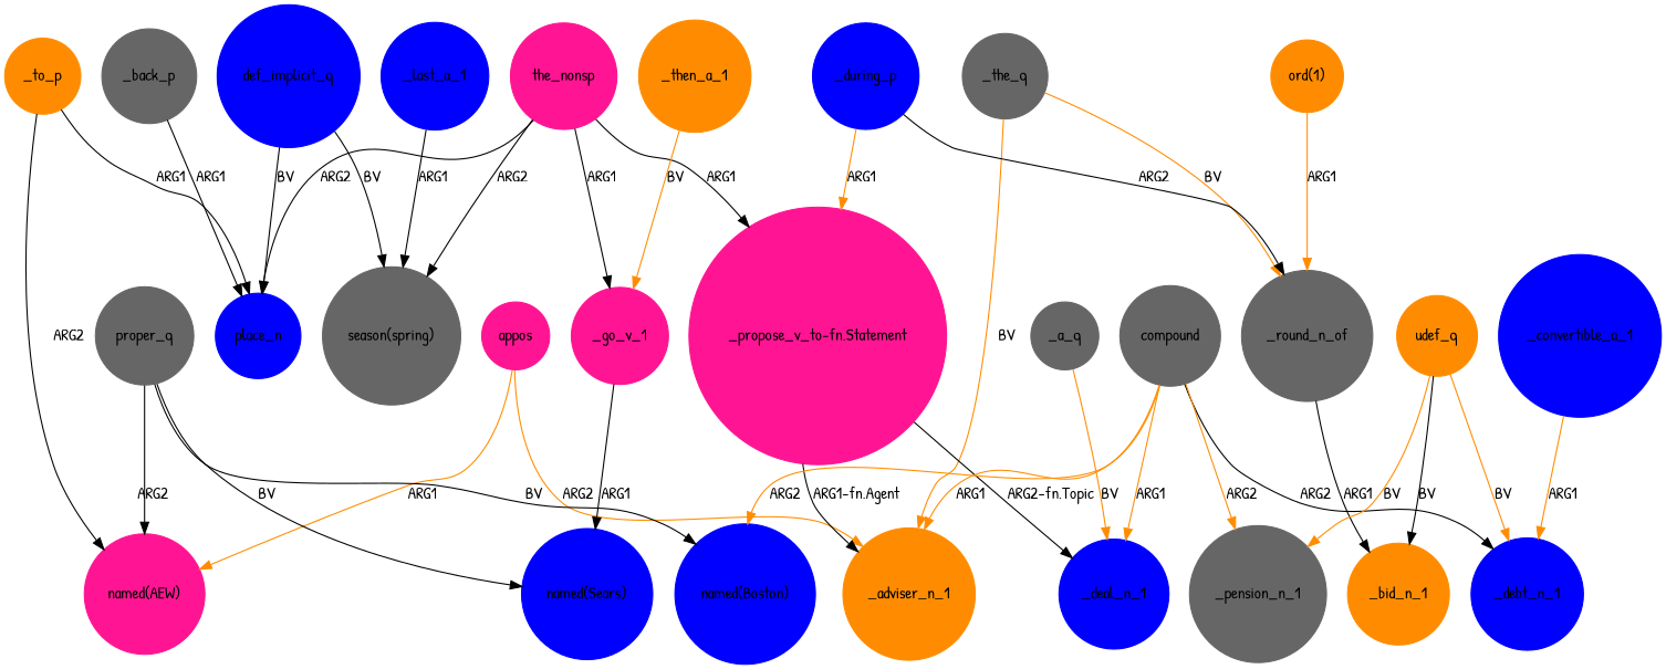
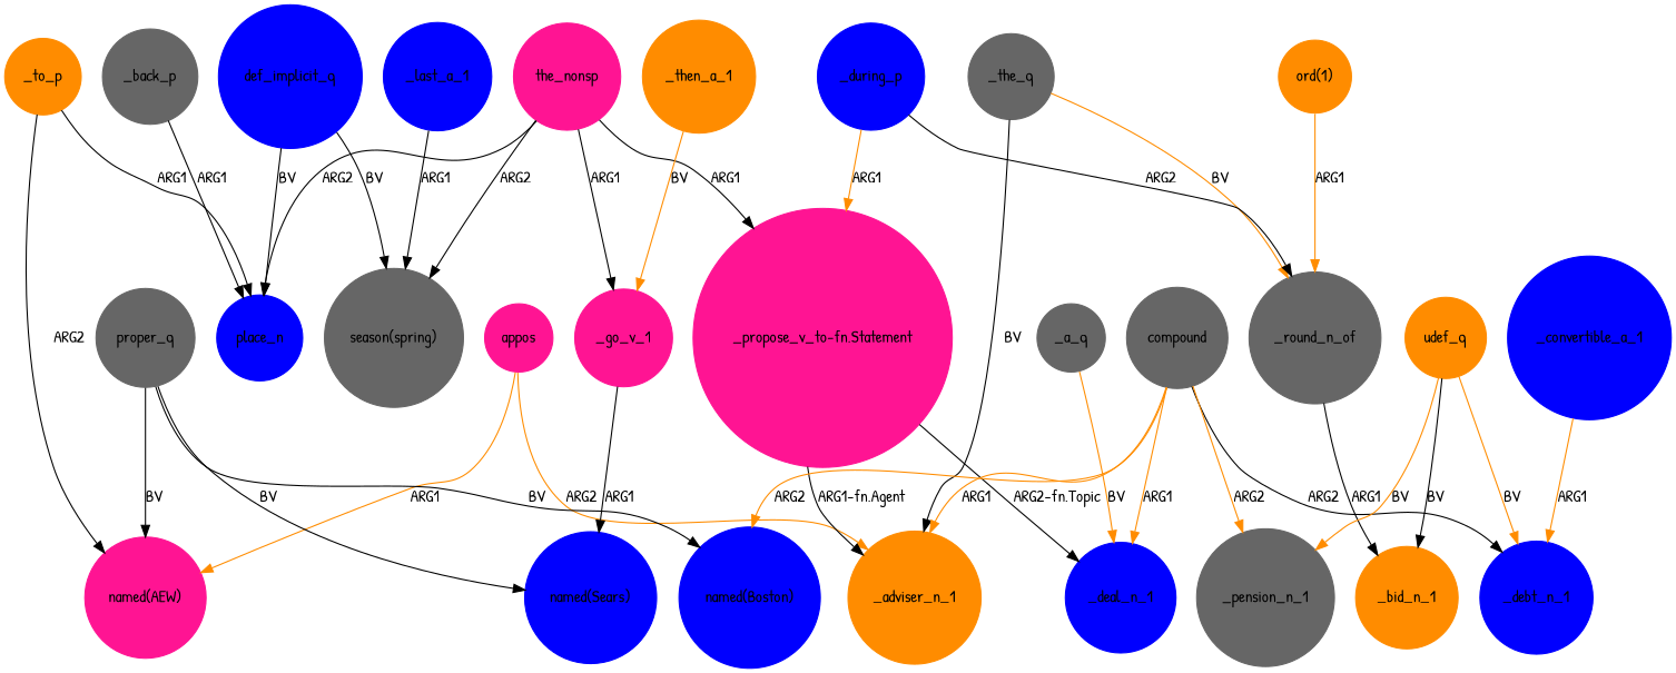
  digraph {
    fontname="Patrick Hand"
    node [color=blue fontname="Patrick Hand" shape=circle style=filled]
    edge [color=black fontname="Patrick Hand"]
    _the_q [color=gray40]
    _adviser_n_1 [color=darkorange]
    _round_n_of [color=gray40]
    _bid_n_1 [color=darkorange]
    appos [color=deeppink]
    "named(AEW)" [color=deeppink]
    n7 [color=deeppink label=the_nonsp]
    "_propose_v_to-fn.Statement" [color=deeppink]
    _go_v_1 [color=deeppink]
    "season(spring)" [color=gray40]
    place_n
    _deal_n_1
    "named(Sears)"
    proper_q [color=gray40]
    "named(Boston)"
    _during_p
    compound [color=gray40]
    _debt_n_1
    _pension_n_1 [color=gray40]
    "ord(1)" [color=darkorange]
    udef_q [color=darkorange]
    _then_a_1 [color=darkorange]
    _a_q [color=gray40]
    def_implicit_q
    _to_p [color=darkorange]
    _convertible_a_1
    _last_a_1
    _back_p [color=gray40]
-   _the_q -> _adviser_n_1 [color=darkorange label=BV]
+   _the_q -> _adviser_n_1 [label=BV]
    _the_q -> _round_n_of [color=darkorange label=BV]
    _round_n_of -> _bid_n_1 [label=ARG1]
    appos -> _adviser_n_1 [color=darkorange label=ARG2]
    appos -> "named(AEW)" [color=darkorange label=ARG1]
    n7 -> "_propose_v_to-fn.Statement" [label=ARG1]
    n7 -> _go_v_1 [label=ARG1]
    n7 -> "season(spring)" [label=ARG2]
    n7 -> place_n [label=ARG2]
    "_propose_v_to-fn.Statement" -> _adviser_n_1 [label="ARG1-fn.Agent"]
    "_propose_v_to-fn.Statement" -> _deal_n_1 [label="ARG2-fn.Topic"]
    _go_v_1 -> "named(Sears)" [label=ARG1]
-   proper_q -> "named(AEW)" [label=ARG2]
+   proper_q -> "named(AEW)" [label=BV]
    proper_q -> "named(Sears)" [label=BV]
    proper_q -> "named(Boston)" [label=BV]
    _during_p -> _round_n_of [label=ARG2]
    _during_p -> "_propose_v_to-fn.Statement" [color=darkorange label=ARG1]
    compound -> _adviser_n_1 [color=darkorange label=ARG1]
    compound -> _deal_n_1 [color=darkorange label=ARG1]
    compound -> "named(Boston)" [color=darkorange label=ARG2]
    compound -> _debt_n_1 [label=ARG2]
    compound -> _pension_n_1 [color=darkorange label=ARG2]
    "ord(1)" -> _round_n_of [color=darkorange label=ARG1]
    udef_q -> _bid_n_1 [label=BV]
    udef_q -> _debt_n_1 [color=darkorange label=BV]
    udef_q -> _pension_n_1 [color=darkorange label=BV]
    _then_a_1 -> _go_v_1 [color=darkorange label=BV]
    _a_q -> _deal_n_1 [color=darkorange label=BV]
    def_implicit_q -> "season(spring)" [label=BV]
    def_implicit_q -> place_n [label=BV]
    _to_p -> "named(AEW)" [label=ARG2]
    _to_p -> place_n [label=ARG1]
    _convertible_a_1 -> _debt_n_1 [color=darkorange label=ARG1]
    _last_a_1 -> "season(spring)" [label=ARG1]
    _back_p -> place_n [label=ARG1]
  }
